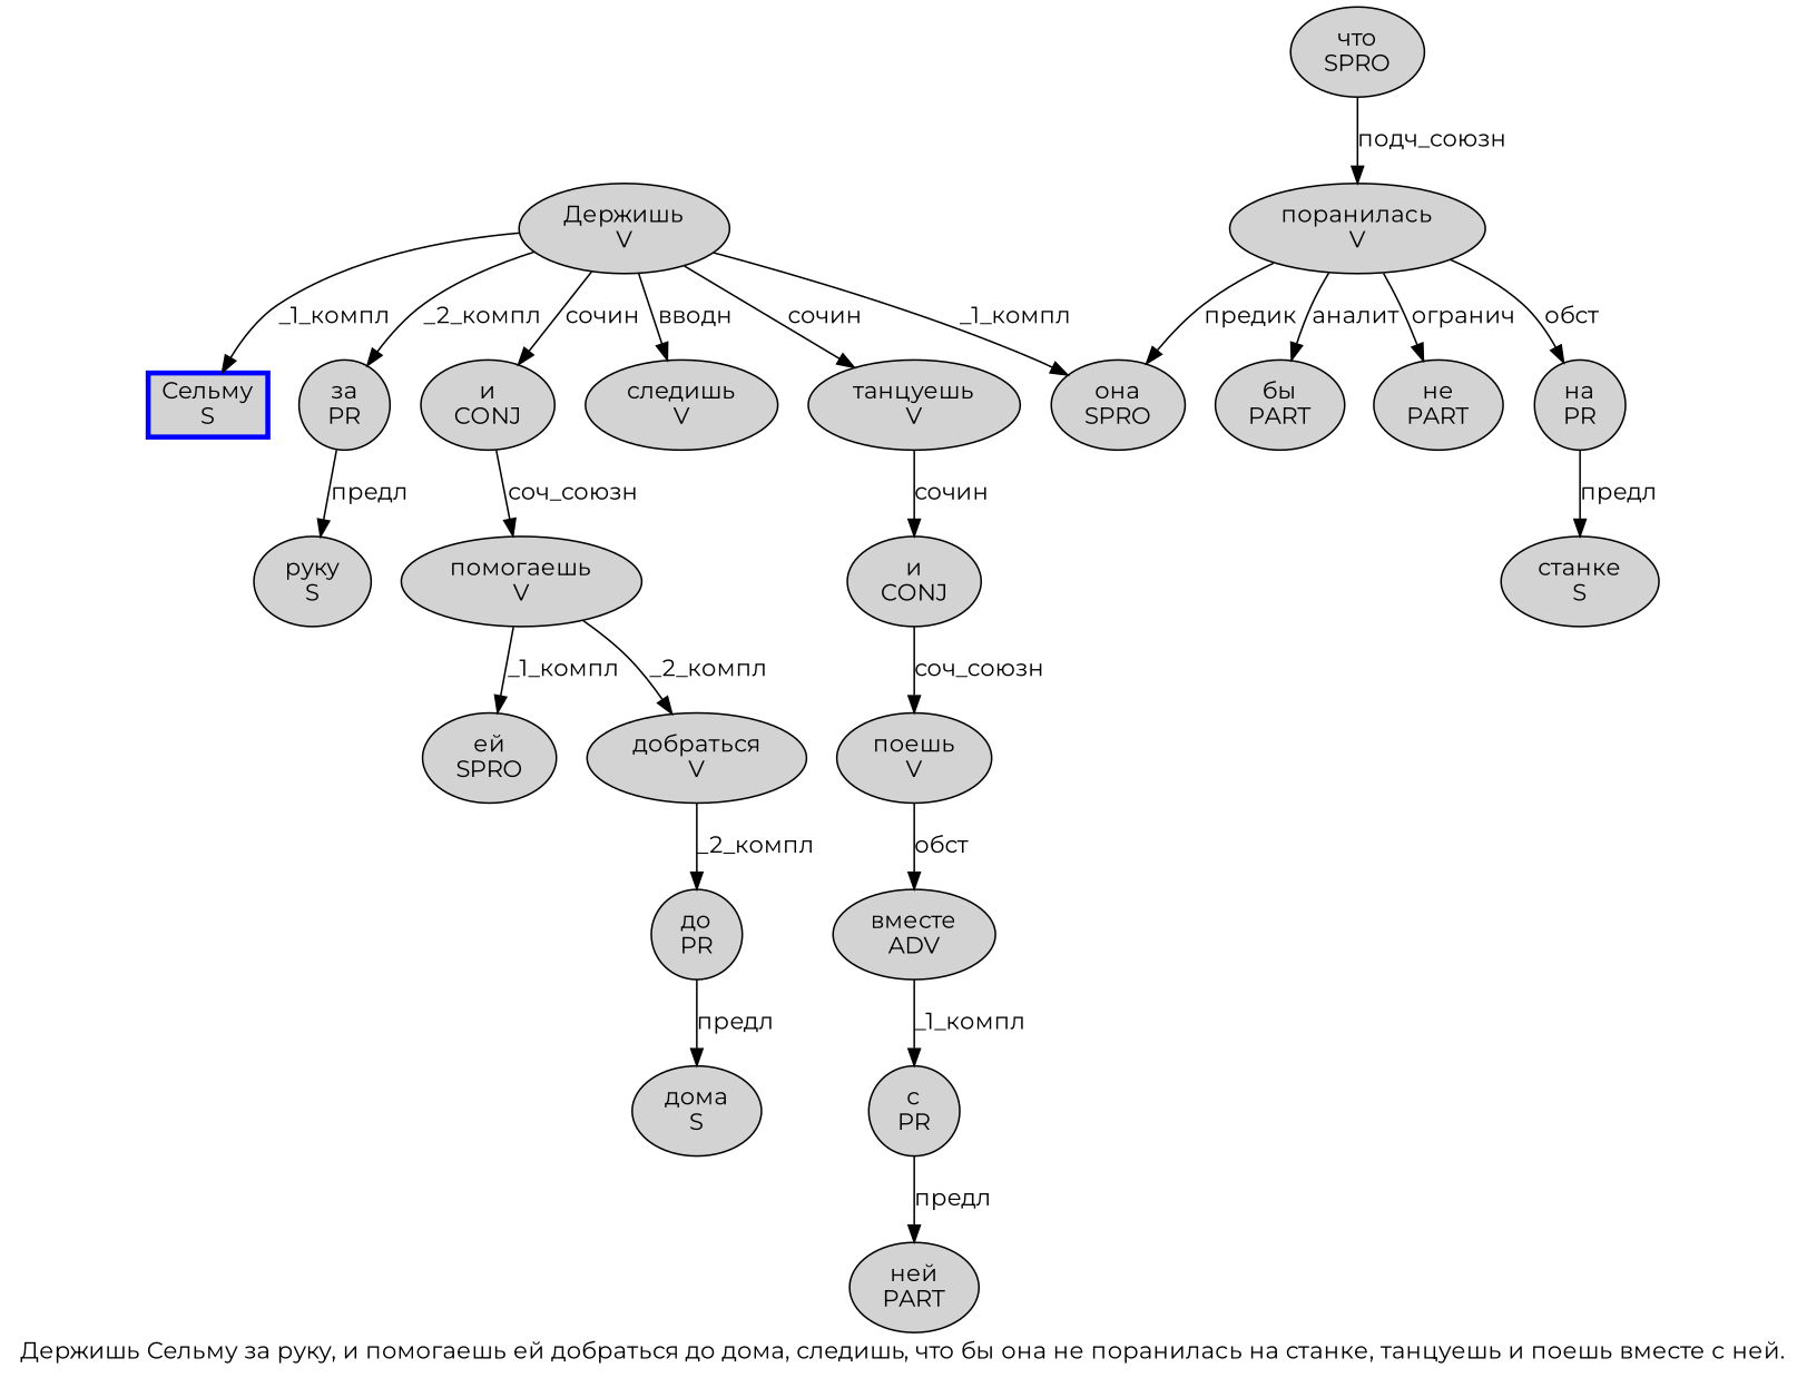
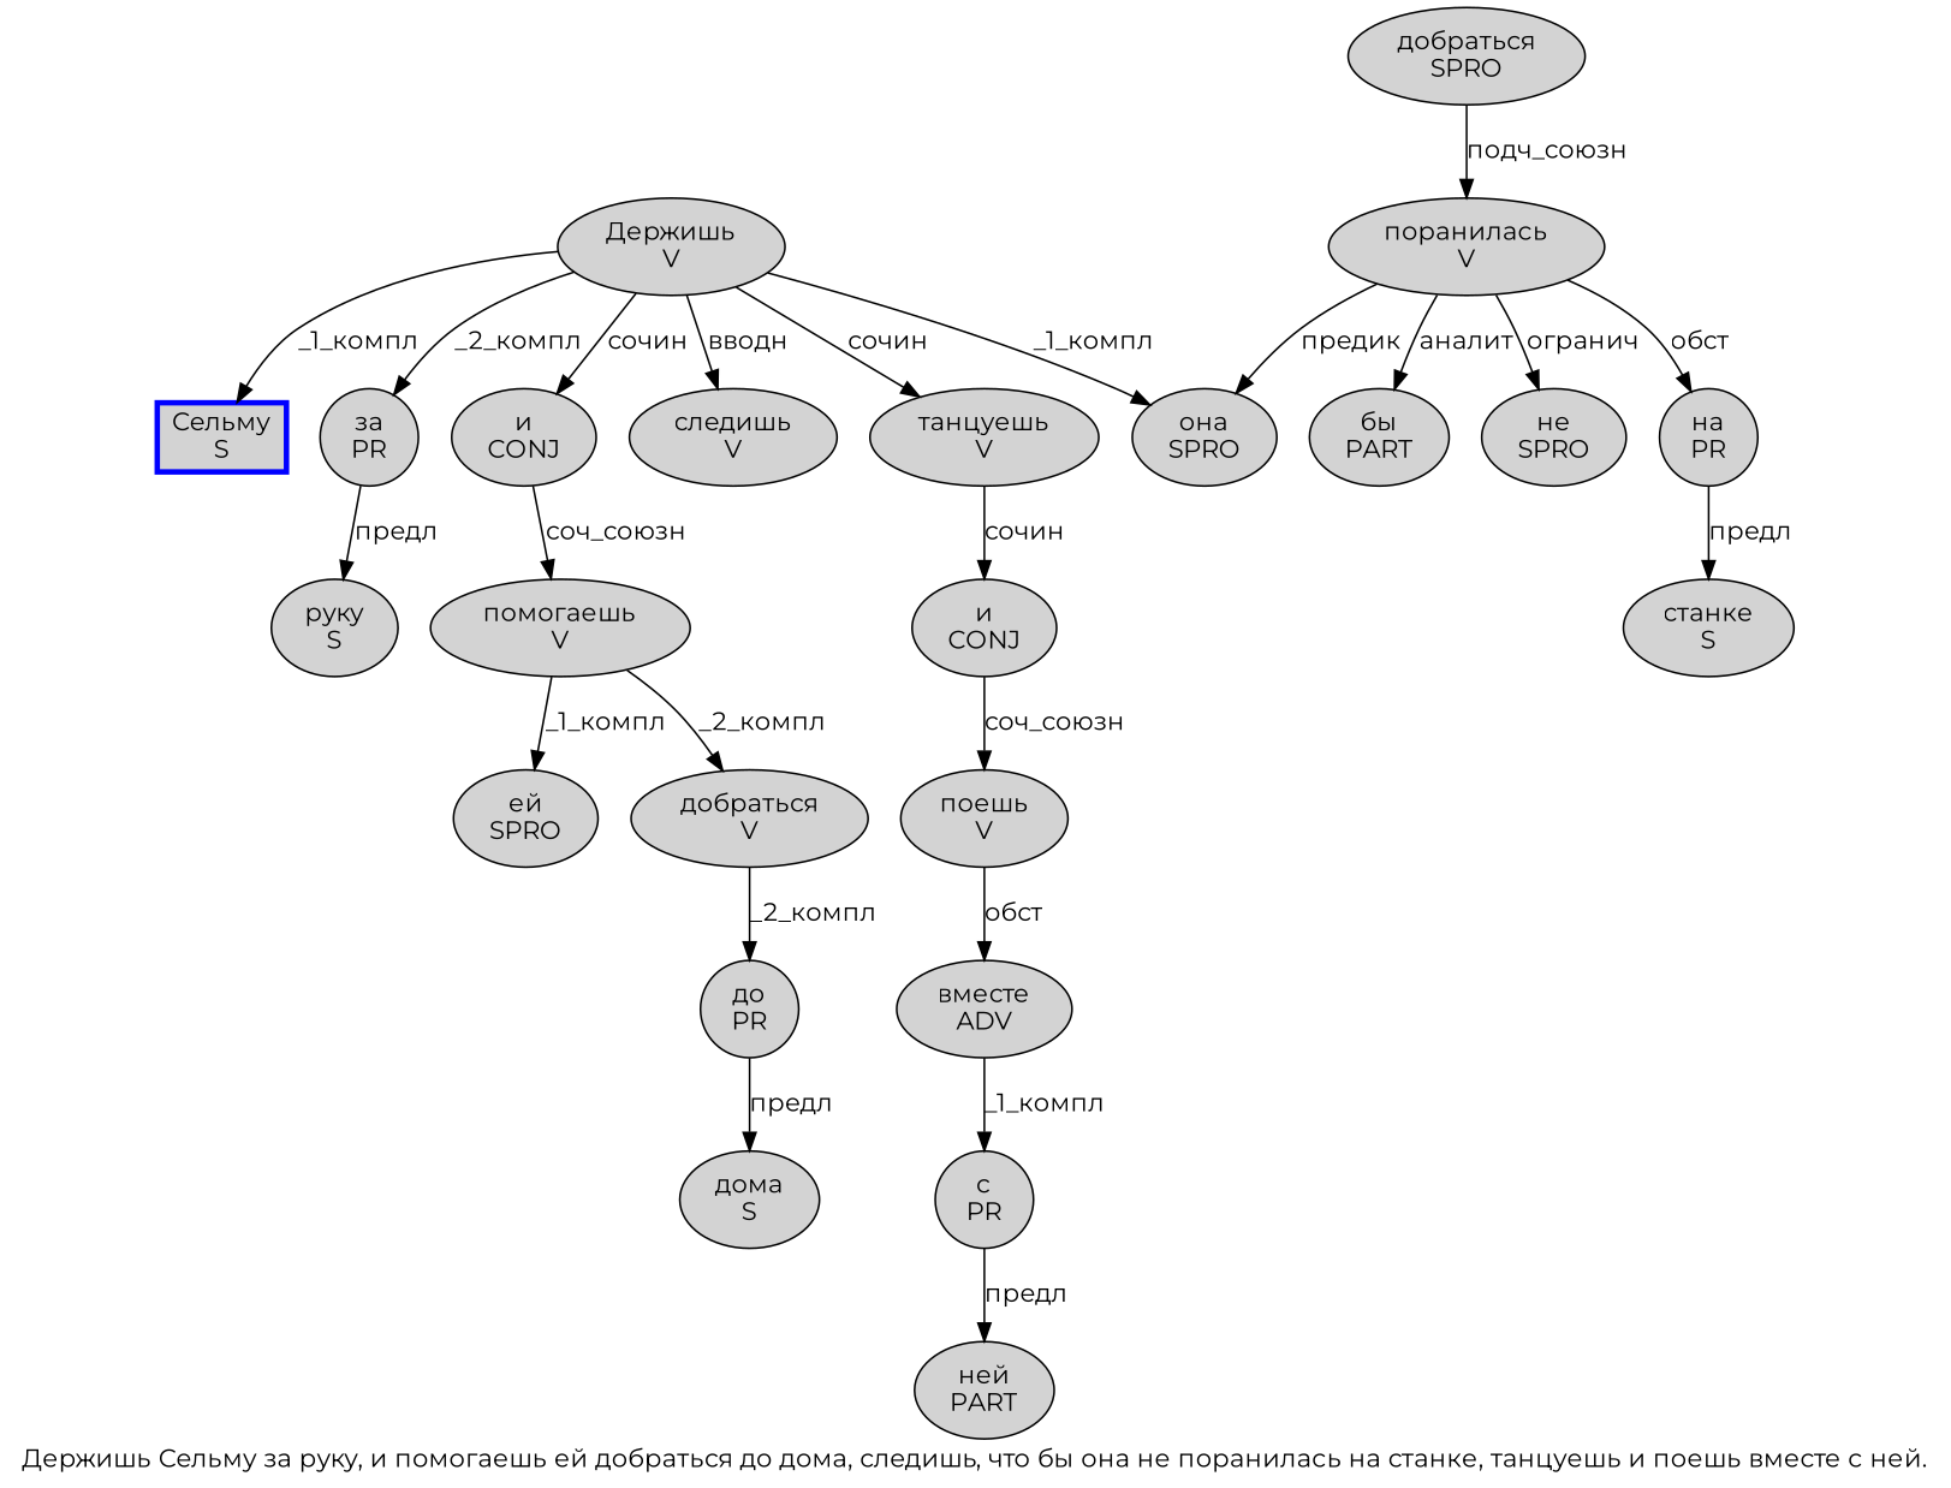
  digraph {
    fontname=Montserrat
    label="Держишь Сельму за руку, и помогаешь ей добраться до дома, следишь, что бы она не поранилась на станке, танцуешь и поешь вместе с ней."
    node [fillcolor=lightgray fontname=Montserrat penwidth=1 shape=ellipse style=filled]
    edge [fontname=Montserrat]
    n1 [label="Держишь\nV"]
    n2 [color=blue label="Сельму\nS" penwidth=3 shape=box]
    n3 [label="за\nPR"]
    n4 [label="и\nCONJ"]
    n5 [label="следишь\nV"]
    n6 [label="танцуешь\nV"]
    n7 [label="она\nSPRO"]
    n8 [label="руку\nS"]
    n9 [label="помогаешь\nV"]
-   n10 [label="что\nSPRO"]
+   n10 [label="добраться\nSPRO"]
    n11 [label="поранилась\nV"]
    n12 [label="и\nCONJ"]
    n13 [label="ей\nSPRO"]
    n14 [label="добраться\nV"]
    n15 [label="до\nPR"]
    n16 [label="дома\nS"]
    n17 [label="бы\nPART"]
-   n18 [label="не\nPART"]
+   n18 [label="не\nSPRO"]
    n19 [label="на\nPR"]
    n20 [label="станке\nS"]
    n21 [label="поешь\nV"]
    n22 [label="вместе\nADV"]
    n23 [label="с\nPR"]
    n24 [label="ней\nPART"]
    n1 -> n2 [label="_1_компл"]
    n1 -> n3 [label="_2_компл"]
    n1 -> n4 [label="сочин"]
    n1 -> n5 [label="вводн"]
    n1 -> n6 [label="сочин"]
    n1 -> n7 [label="_1_компл"]
    n3 -> n8 [label="предл"]
    n4 -> n9 [label="соч_союзн"]
    n6 -> n12 [label="сочин"]
    n9 -> n13 [label="_1_компл"]
    n9 -> n14 [label="_2_компл"]
    n10 -> n11 [label="подч_союзн"]
    n11 -> n7 [label="предик"]
    n11 -> n17 [label="аналит"]
    n11 -> n18 [label="огранич"]
    n11 -> n19 [label="обст"]
    n12 -> n21 [label="соч_союзн"]
    n14 -> n15 [label="_2_компл"]
    n15 -> n16 [label="предл"]
    n19 -> n20 [label="предл"]
    n21 -> n22 [label="обст"]
    n22 -> n23 [label="_1_компл"]
    n23 -> n24 [label="предл"]
  }
